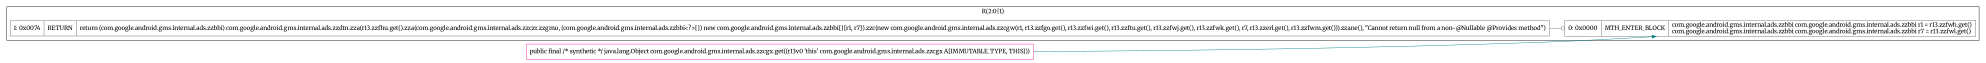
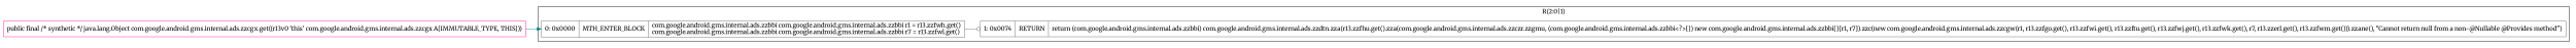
  digraph {
    rankdir=LR
    fontname=Merriweather
    node [color=gray40 shape=record fontname=Merriweather]
    edge [fontname=Merriweather]
    n1 [label="{0\:\ 0x0000|MTH_ENTER_BLOCK\l|com.google.android.gms.internal.ads.zzbbi com.google.android.gms.internal.ads.zzbbi r1 = r13.zzfwh.get()\lcom.google.android.gms.internal.ads.zzbbi com.google.android.gms.internal.ads.zzbbi r7 = r13.zzfwl.get()\l}"]
    n2 [label="{1\:\ 0x0074|RETURN\l|return (com.google.android.gms.internal.ads.zzbbi) com.google.android.gms.internal.ads.zzdtn.zza(r13.zzfhu.get().zza(com.google.android.gms.internal.ads.zzczr.zzgmu, (com.google.android.gms.internal.ads.zzbbi\<?\>[]) new com.google.android.gms.internal.ads.zzbbi[]\{r1, r7\}).zzc(new com.google.android.gms.internal.ads.zzcgw(r1, r13.zzfgo.get(), r13.zzfwi.get(), r13.zzftu.get(), r13.zzfwj.get(), r13.zzfwk.get(), r7, r13.zzerl.get(), r13.zzfwm.get())).zzane(), \"Cannot return null from a non\-@Nullable @Provides method\")\l}"]
    n3 [label="{public final \/* synthetic *\/ java.lang.Object com.google.android.gms.internal.ads.zzcgx.get((r13v0 'this' com.google.android.gms.internal.ads.zzcgx A[IMMUTABLE_TYPE, THIS])) }" color=deeppink]
    subgraph cluster_1 {
      label="R(2:0|1)"
      n1
      n2
    }
-   n2 -> n1 [color=gray40 arrowhead=odot]
+   n1 -> n2 [color=gray40 arrowhead=odot]
    n3 -> n1 [color=teal arrowhead=normal]
  }
